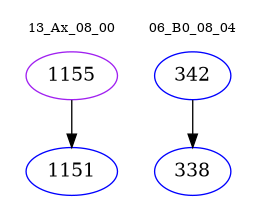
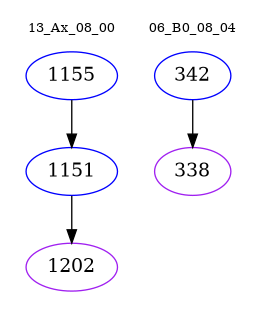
  digraph {
    node [color=blue]
    edge [color=black]
-   n1 [color=purple label=1155]
+   n1 [label=1155]
    n2 [label=1151]
+   n3 [color=purple label=1202]
    n4 [label=342]
-   n5 [label=338]
+   n5 [color=purple label=338]
    subgraph cluster_1 {
      color=white
      fontsize=10
      label="13_Ax_08_00"
      n1
      n2
+     n3
    }
    subgraph cluster_2 {
      color=white
      fontsize=10
      label="06_B0_08_04"
      n4
      n5
    }
    n1 -> n2
+   n2 -> n3
    n4 -> n5
  }
